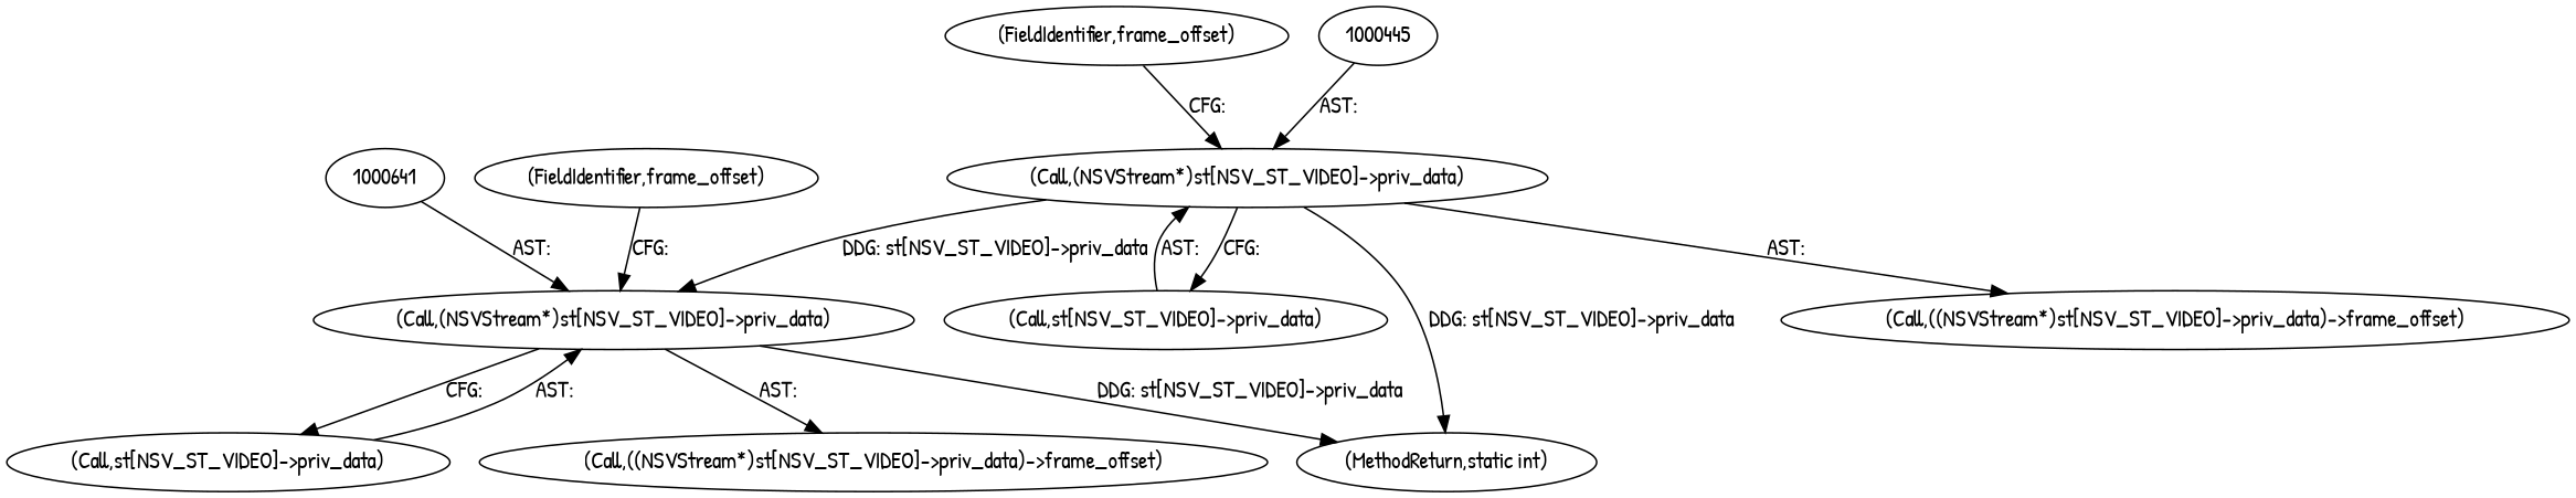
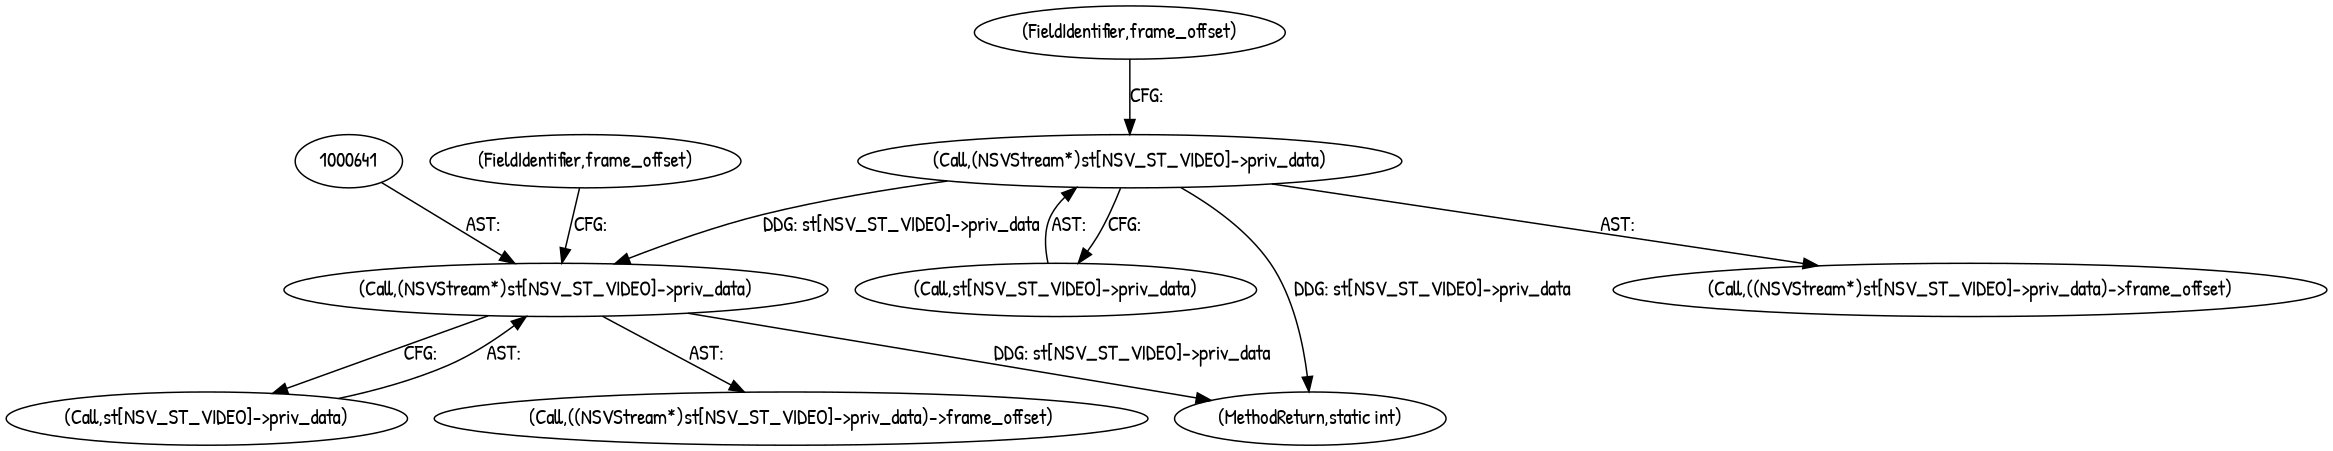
  digraph {
    fontname="Patrick Hand"
    node [fontname="Patrick Hand"]
    edge [fontname="Patrick Hand"]
    n1 [label="(Call,(NSVStream*)st[NSV_ST_VIDEO]->priv_data)"]
    n2 [label="(MethodReturn,static int)"]
    n3 [label="(Call,st[NSV_ST_VIDEO]->priv_data)"]
    n4 [label="(Call,((NSVStream*)st[NSV_ST_VIDEO]->priv_data)->frame_offset)"]
    n5 [label="(Call,(NSVStream*)st[NSV_ST_VIDEO]->priv_data)"]
    n6 [label="(Call,((NSVStream*)st[NSV_ST_VIDEO]->priv_data)->frame_offset)"]
    n7 [label="(Call,st[NSV_ST_VIDEO]->priv_data)"]
    n8 [label="(FieldIdentifier,frame_offset)"]
    n9 [label="(FieldIdentifier,frame_offset)"]
    1000641
-   1000445
    n1 -> n2 [label="DDG: st[NSV_ST_VIDEO]->priv_data"]
    n1 -> n3 [label="CFG: "]
    n1 -> n4 [label="AST: "]
    n3 -> n1 [label="AST: "]
    n5 -> n1 [label="DDG: st[NSV_ST_VIDEO]->priv_data"]
    n5 -> n2 [label="DDG: st[NSV_ST_VIDEO]->priv_data"]
    n5 -> n6 [label="AST: "]
    n5 -> n7 [label="CFG: "]
    n7 -> n5 [label="AST: "]
    n8 -> n1 [label="CFG: "]
    n9 -> n5 [label="CFG: "]
    1000641 -> n1 [label="AST: "]
-   1000445 -> n5 [label="AST: "]
  }
